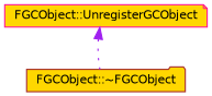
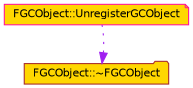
  digraph {
    rankdir=TB
    node [fillcolor=gold fontname=Helvetica fontsize=10 style=filled]
    n1 [color=deeppink fontcolor=black height=0.2 label="FGCObject::UnregisterGCObject" shape=note width=0.4]
    n2 [color=brown height=0.2 label="FGCObject::~FGCObject" shape=folder width=0.4]
-   n1 -> n2 [color=purple dir=back fontname=Helvetica fontsize=10 labelfontname=Helvetica labelfontsize=10 style=dotted]
+   n2 -> n1 [color=purple dir=back fontname=Helvetica fontsize=10 labelfontname=Helvetica labelfontsize=10 style=dotted]
  }
